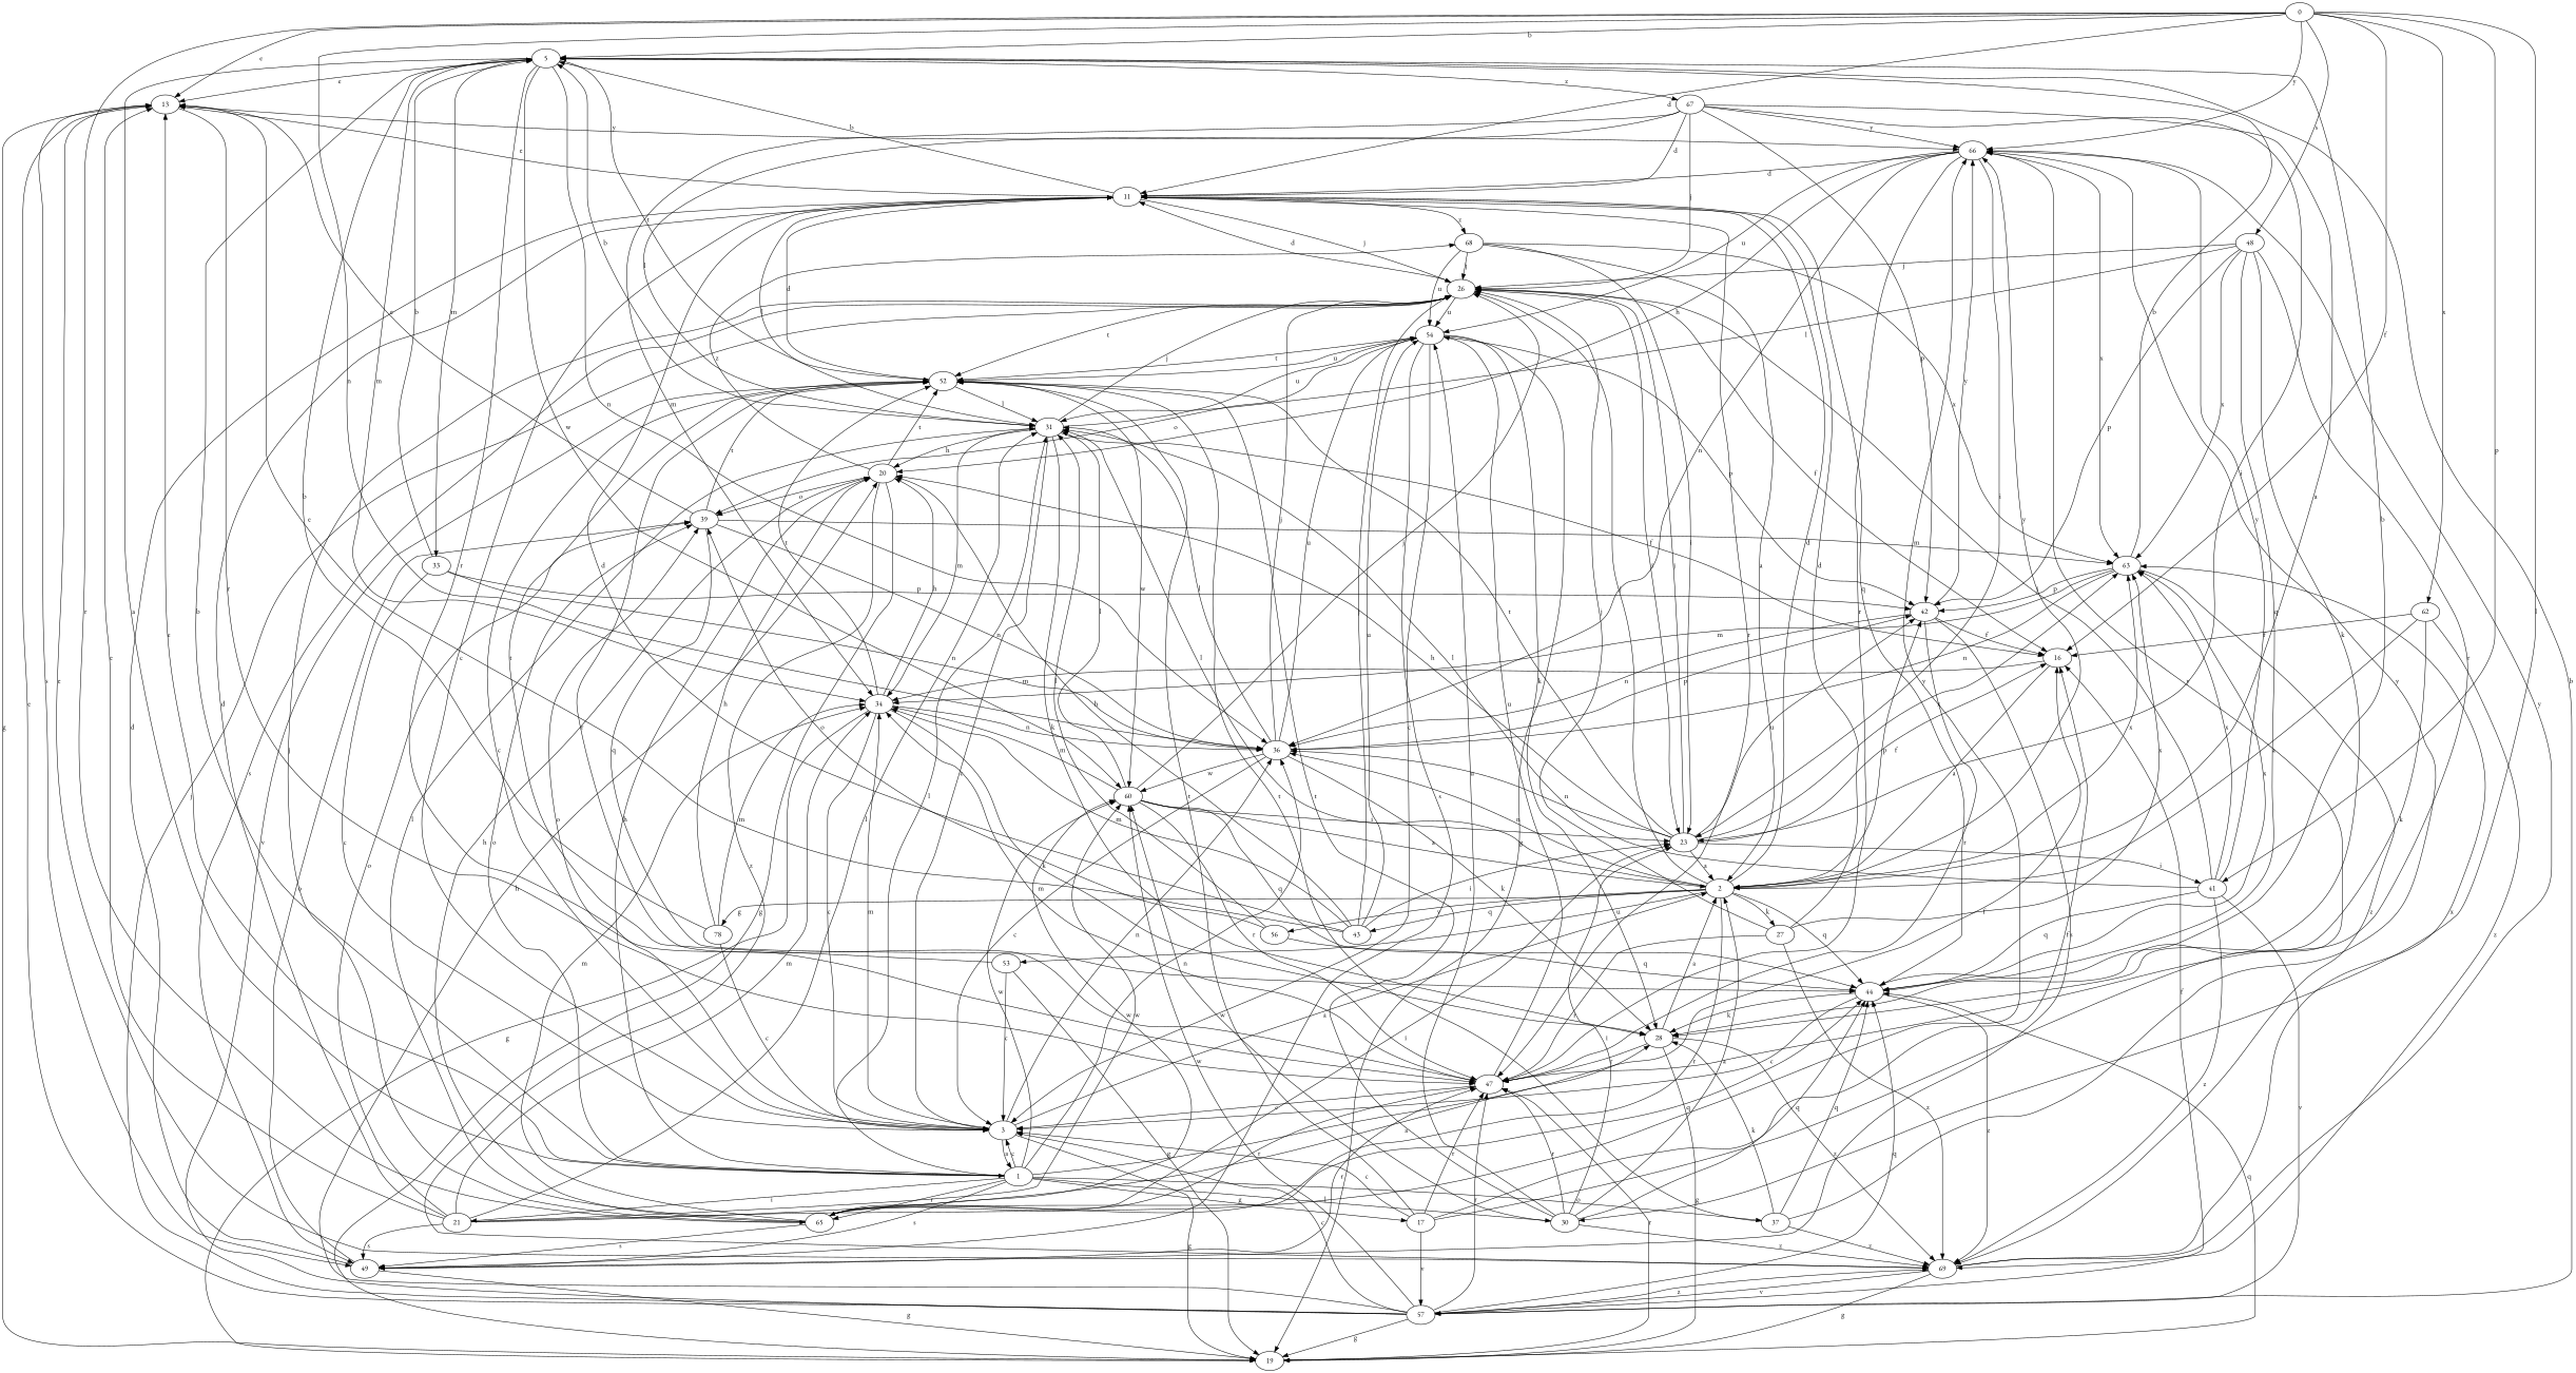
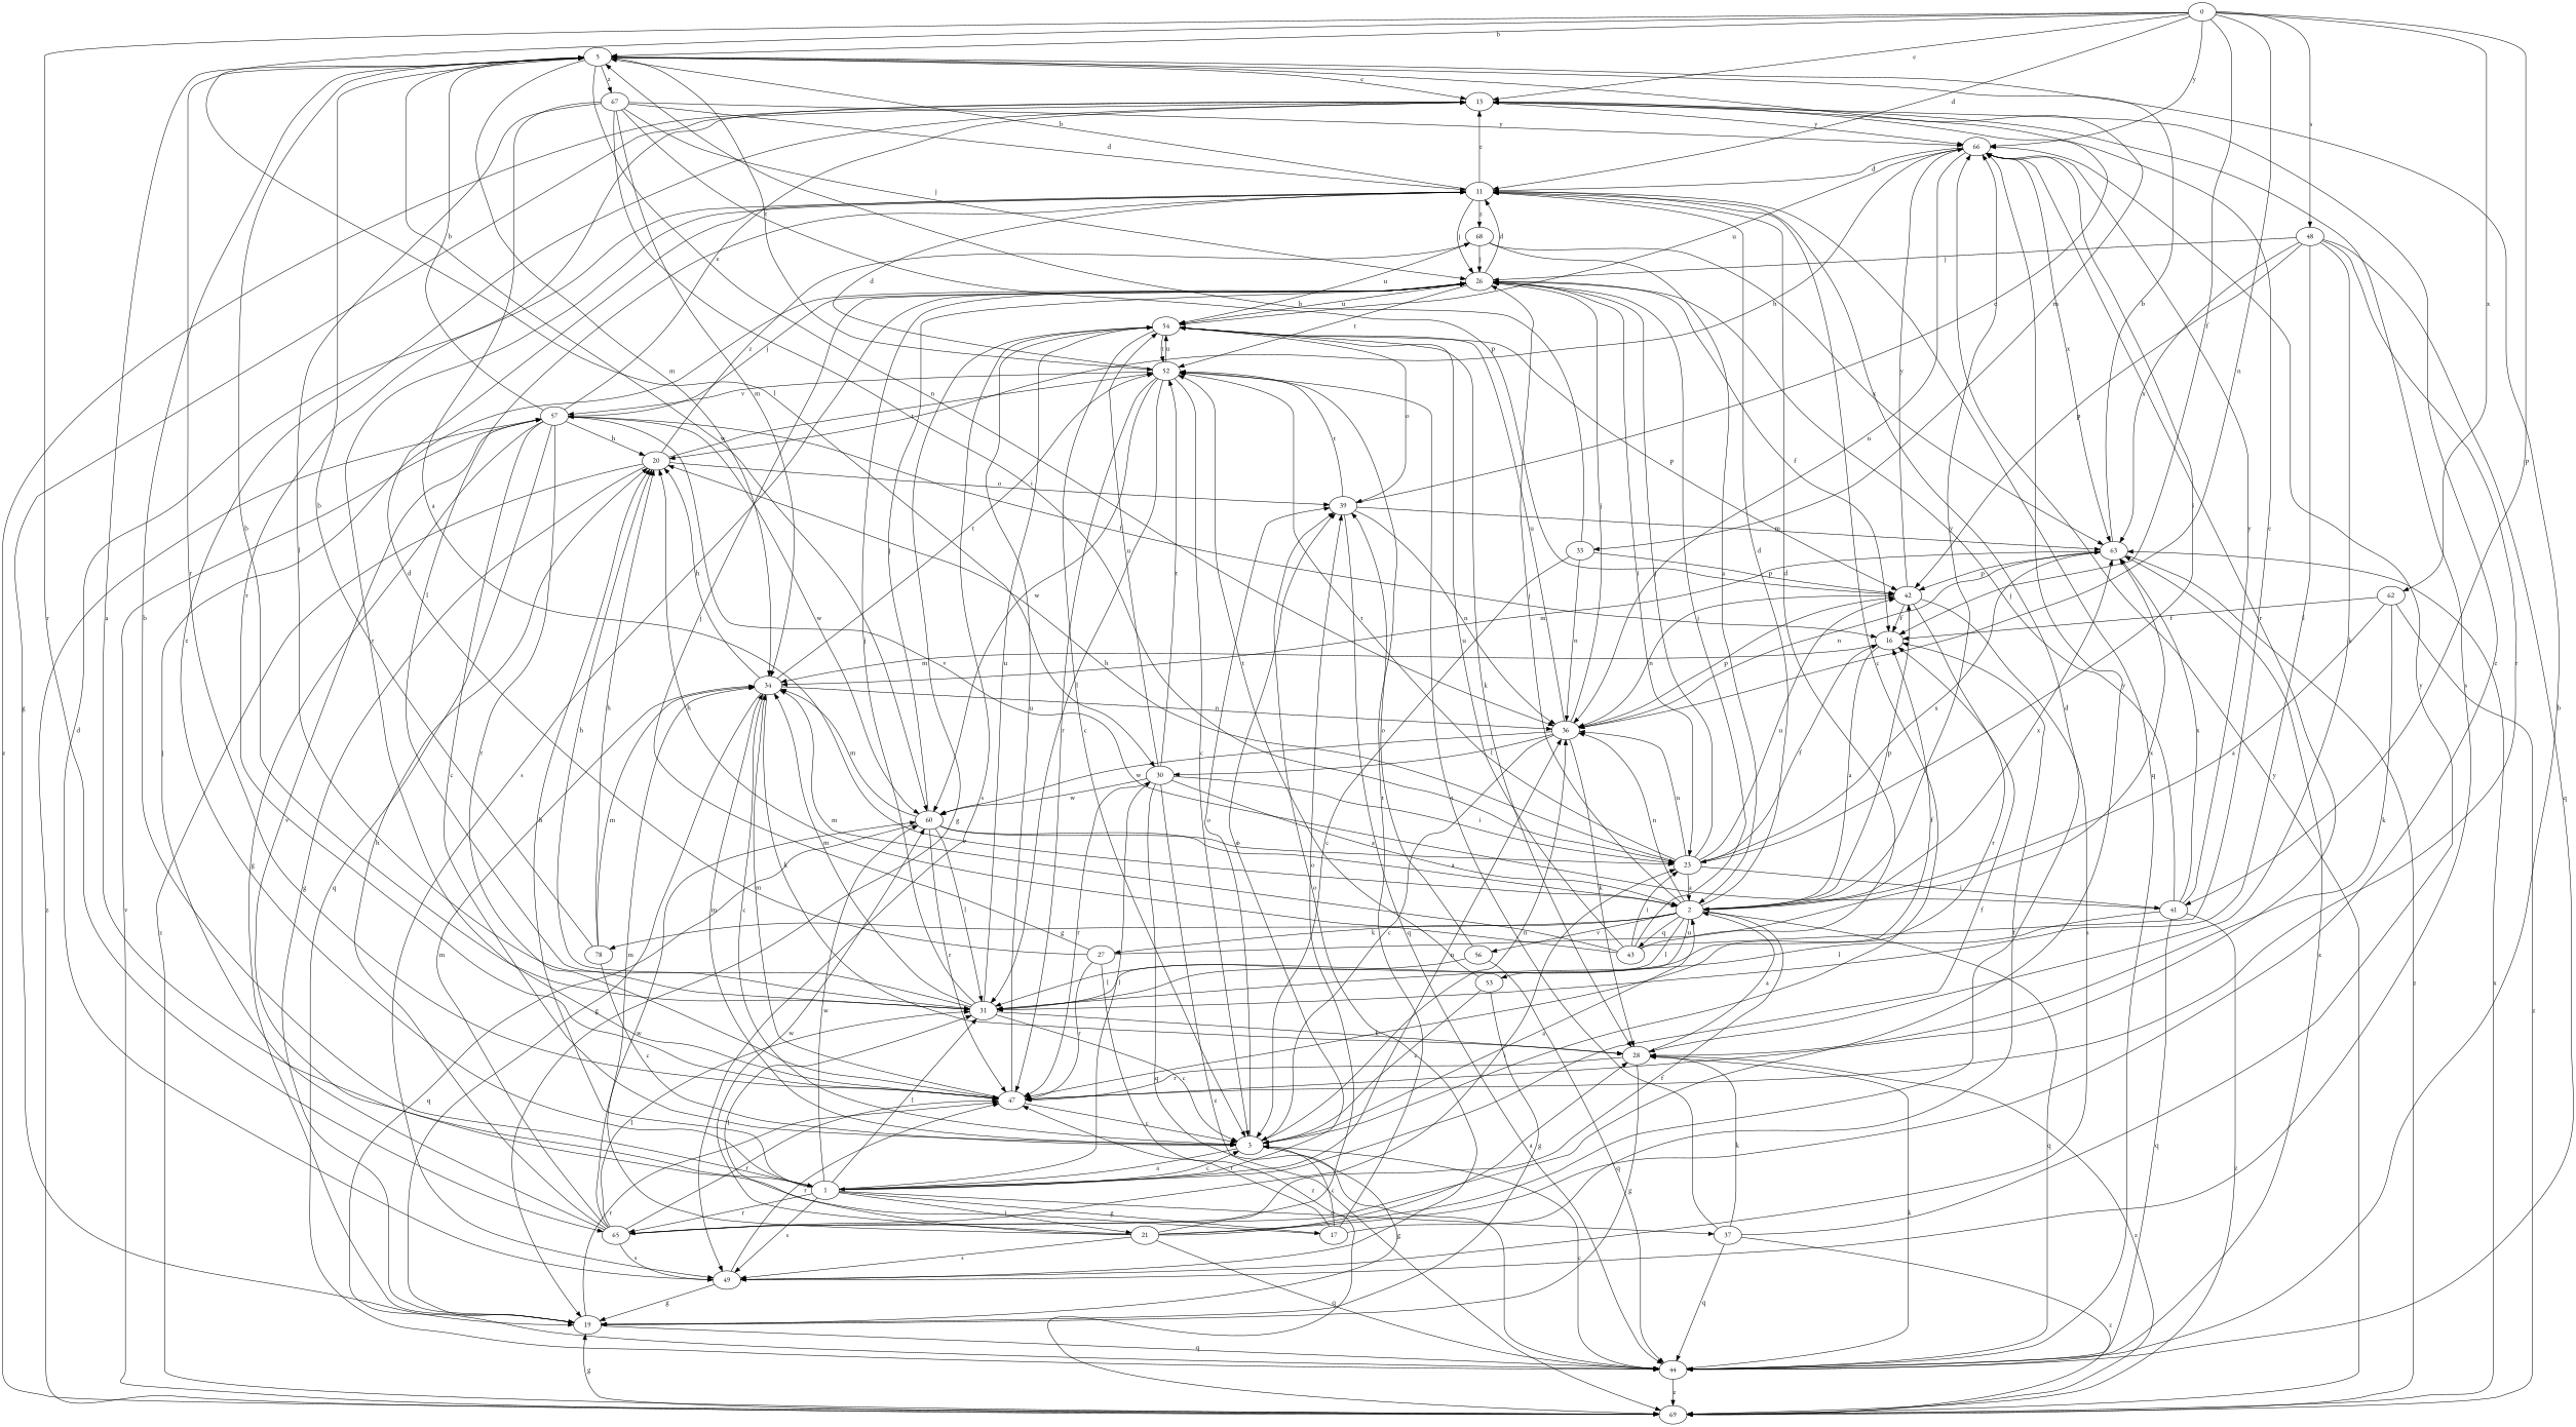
  strict digraph {
    fontname="EB Garamond"
    node [fontname="EB Garamond"]
    edge [fontname="EB Garamond"]
    0
    5
    11
    13
    16
    30
    36
    41
    n9 [label=65]
    48
    62
    66
    1
    60
    33
    34
    47
    52
    67
    n20 [label=3]
    31
    26
    44
    68
    49
    19
    2
    69
    23
    54
    42
    28
    63
    57
    20
    17
    21
    37
    39
    n40 [label=78]
    27
    43
    53
    56
    0 -> 5 [label=b]
    0 -> 11 [label=d]
    0 -> 13 [label=e]
    0 -> 16 [label=f]
    0 -> 30 [label=l]
    0 -> 36 [label=n]
    0 -> 41 [label=p]
    0 -> n9 [label=r]
    0 -> 48 [label=s]
    0 -> 62 [label=x]
    0 -> 66 [label=y]
    5 -> 13 [label=e]
    5 -> 36 [label=n]
    5 -> 1 [label=a]
    5 -> 60 [label=w]
    5 -> 33 [label=m]
    5 -> 34 [label=m]
    5 -> 47 [label=r]
    5 -> 52 [label=t]
    5 -> 67 [label=z]
    11 -> 5 [label=b]
    11 -> 13 [label=e]
    11 -> 47 [label=r]
    11 -> n20 [label=c]
    11 -> 31 [label=l]
    11 -> 26 [label=j]
    11 -> 44 [label=q]
    11 -> 68 [label=z]
    13 -> 66 [label=y]
    13 -> 47 [label=r]
    13 -> 49 [label=s]
    13 -> 19 [label=g]
    16 -> 34 [label=m]
    16 -> 2 [label=a]
    30 -> 60 [label=w]
    30 -> 47 [label=r]
    30 -> 52 [label=t]
    30 -> 44 [label=q]
    30 -> 2 [label=a]
    30 -> 69 [label=z]
    30 -> 23 [label=i]
    30 -> 54 [label=u]
    36 -> 60 [label=w]
    36 -> n20 [label=c]
-   36 -> 31 [label=l]
+   36 -> 30 [label=l]
    36 -> 26 [label=j]
    36 -> 54 [label=u]
    36 -> 42 [label=p]
    36 -> 28 [label=k]
    41 -> 66 [label=y]
    41 -> 31 [label=l]
    41 -> 26 [label=j]
    41 -> 44 [label=q]
    41 -> 69 [label=z]
    41 -> 63 [label=x]
    41 -> 57 [label=v]
    n9 -> 66 [label=y]
    n9 -> 60 [label=w]
    n9 -> 34 [label=m]
    n9 -> 47 [label=r]
    n9 -> 31 [label=l]
    n9 -> 26 [label=j]
    n9 -> 49 [label=s]
    n9 -> 23 [label=i]
    n9 -> 20 [label=h]
    48 -> 47 [label=r]
    48 -> 31 [label=l]
    48 -> 26 [label=j]
    48 -> 44 [label=q]
    48 -> 42 [label=p]
    48 -> 28 [label=k]
    48 -> 63 [label=x]
    62 -> 16 [label=f]
    62 -> 2 [label=a]
    62 -> 69 [label=z]
    62 -> 28 [label=k]
    66 -> 11 [label=d]
    66 -> 36 [label=n]
    66 -> 47 [label=r]
    66 -> 23 [label=i]
    66 -> 54 [label=u]
    66 -> 63 [label=x]
    66 -> 20 [label=h]
    1 -> 5 [label=b]
    1 -> 13 [label=e]
    1 -> 16 [label=f]
    1 -> 30 [label=l]
    1 -> 36 [label=n]
    1 -> n9 [label=r]
    1 -> 60 [label=w]
    1 -> n20 [label=c]
    1 -> 31 [label=l]
    1 -> 49 [label=s]
    1 -> 20 [label=h]
    1 -> 17 [label=g]
    1 -> 21 [label=i]
    1 -> 37 [label=o]
    1 -> 39 [label=o]
    60 -> 34 [label=m]
    60 -> 47 [label=r]
    60 -> 31 [label=l]
    60 -> 26 [label=j]
    60 -> 44 [label=q]
    60 -> 2 [label=a]
    60 -> 23 [label=i]
    33 -> 5 [label=b]
    33 -> 36 [label=n]
    33 -> n20 [label=c]
    33 -> 42 [label=p]
    34 -> 36 [label=n]
    34 -> 52 [label=t]
    34 -> n20 [label=c]
    34 -> 19 [label=g]
    34 -> 28 [label=k]
    34 -> 20 [label=h]
    47 -> 34 [label=m]
    47 -> n20 [label=c]
    47 -> 54 [label=u]
    52 -> 11 [label=d]
    52 -> 60 [label=w]
    52 -> 47 [label=r]
    52 -> n20 [label=c]
    52 -> 31 [label=l]
    52 -> 54 [label=u]
-   57 -> 52 [label=v]
+   52 -> 57 [label=v]
    67 -> 11 [label=d]
    67 -> 66 [label=y]
    67 -> 34 [label=m]
    67 -> 31 [label=l]
    67 -> 26 [label=j]
    67 -> 2 [label=a]
    67 -> 23 [label=i]
    67 -> 42 [label=p]
    n20 -> 36 [label=n]
    n20 -> 1 [label=a]
    n20 -> 34 [label=m]
    n20 -> 19 [label=g]
    n20 -> 2 [label=a]
    n20 -> 39 [label=o]
    31 -> 5 [label=b]
    31 -> 16 [label=f]
    31 -> 34 [label=m]
    31 -> n20 [label=c]
    31 -> 26 [label=j]
    31 -> 54 [label=u]
    31 -> 28 [label=k]
    31 -> 20 [label=h]
    26 -> 11 [label=d]
    26 -> 16 [label=f]
    26 -> 52 [label=t]
    26 -> 49 [label=s]
    26 -> 23 [label=i]
    26 -> 54 [label=u]
    44 -> 5 [label=b]
    44 -> n20 [label=c]
    44 -> 69 [label=z]
    44 -> 28 [label=k]
    44 -> 63 [label=x]
    68 -> 26 [label=j]
    68 -> 2 [label=a]
-   68 -> 23 [label=i]
    68 -> 54 [label=u]
    68 -> 63 [label=x]
    49 -> 11 [label=d]
    49 -> 47 [label=r]
    49 -> 19 [label=g]
    49 -> 39 [label=o]
    19 -> 47 [label=r]
    19 -> 44 [label=q]
    2 -> 11 [label=d]
    2 -> 36 [label=n]
-   2 -> n9 [label=r]
+   2 -> n9 [label=f]
    2 -> 66 [label=y]
    2 -> 31 [label=l]
    2 -> 26 [label=j]
    2 -> 44 [label=q]
    2 -> 42 [label=p]
    2 -> 63 [label=x]
    2 -> n40 [label=g]
    2 -> 27 [label=k]
    2 -> 43 [label=q]
    2 -> 53 [label=u]
    2 -> 56 [label=v]
    69 -> 13 [label=e]
    69 -> 66 [label=y]
    69 -> 19 [label=g]
    69 -> 63 [label=x]
    69 -> 57 [label=v]
    23 -> 16 [label=f]
    23 -> 36 [label=n]
    23 -> 41 [label=i]
    23 -> 52 [label=t]
    23 -> 26 [label=j]
    23 -> 2 [label=a]
    23 -> 42 [label=u]
    23 -> 63 [label=x]
    23 -> 20 [label=h]
    54 -> 52 [label=t]
    54 -> n20 [label=c]
    54 -> 49 [label=s]
    54 -> 19 [label=g]
    54 -> 42 [label=p]
    54 -> 28 [label=k]
    54 -> 39 [label=o]
    42 -> 16 [label=f]
    42 -> 36 [label=n]
    42 -> 66 [label=y]
    42 -> 47 [label=r]
    42 -> 49 [label=s]
    28 -> 47 [label=r]
    28 -> 19 [label=g]
    28 -> 2 [label=a]
    28 -> 69 [label=z]
    63 -> 5 [label=b]
    63 -> 36 [label=n]
    63 -> 34 [label=m]
    63 -> 69 [label=z]
    63 -> 42 [label=p]
    57 -> 5 [label=b]
    57 -> 13 [label=e]
    57 -> 16 [label=f]
    57 -> 60 [label=w]
    57 -> 47 [label=r]
    57 -> n20 [label=c]
    57 -> 26 [label=j]
    57 -> 44 [label=q]
    57 -> 19 [label=g]
    57 -> 69 [label=z]
    57 -> 20 [label=h]
    20 -> 52 [label=t]
    20 -> 68 [label=z]
    20 -> 19 [label=g]
    20 -> 69 [label=z]
    20 -> 39 [label=o]
    17 -> 16 [label=f]
-   17 -> 66 [label=y]
    17 -> 47 [label=r]
    17 -> 52 [label=t]
    17 -> n20 [label=c]
    17 -> 57 [label=v]
    21 -> 11 [label=d]
    21 -> 13 [label=e]
    21 -> 60 [label=w]
    21 -> 34 [label=m]
    21 -> 31 [label=l]
    21 -> 44 [label=q]
    21 -> 49 [label=s]
    21 -> 28 [label=a]
    21 -> 39 [label=o]
    37 -> 66 [label=y]
    37 -> 52 [label=t]
    37 -> 44 [label=q]
    37 -> 69 [label=z]
    37 -> 28 [label=k]
    39 -> 13 [label=e]
    39 -> 36 [label=n]
    39 -> 52 [label=t]
    39 -> 44 [label=q]
    39 -> 63 [label=m]
    n40 -> 5 [label=b]
    n40 -> 34 [label=m]
    n40 -> n20 [label=c]
    n40 -> 20 [label=h]
    27 -> 11 [label=d]
    27 -> 47 [label=r]
    27 -> 26 [label=j]
    27 -> 69 [label=z]
    27 -> 63 [label=x]
    43 -> 11 [label=d]
    43 -> 13 [label=e]
    43 -> 34 [label=m]
    43 -> 26 [label=j]
    43 -> 23 [label=i]
    43 -> 54 [label=u]
    43 -> 20 [label=h]
    53 -> 52 [label=t]
    53 -> n20 [label=c]
    53 -> 19 [label=g]
    56 -> 31 [label=l]
    56 -> 44 [label=q]
    56 -> 39 [label=o]
  }
